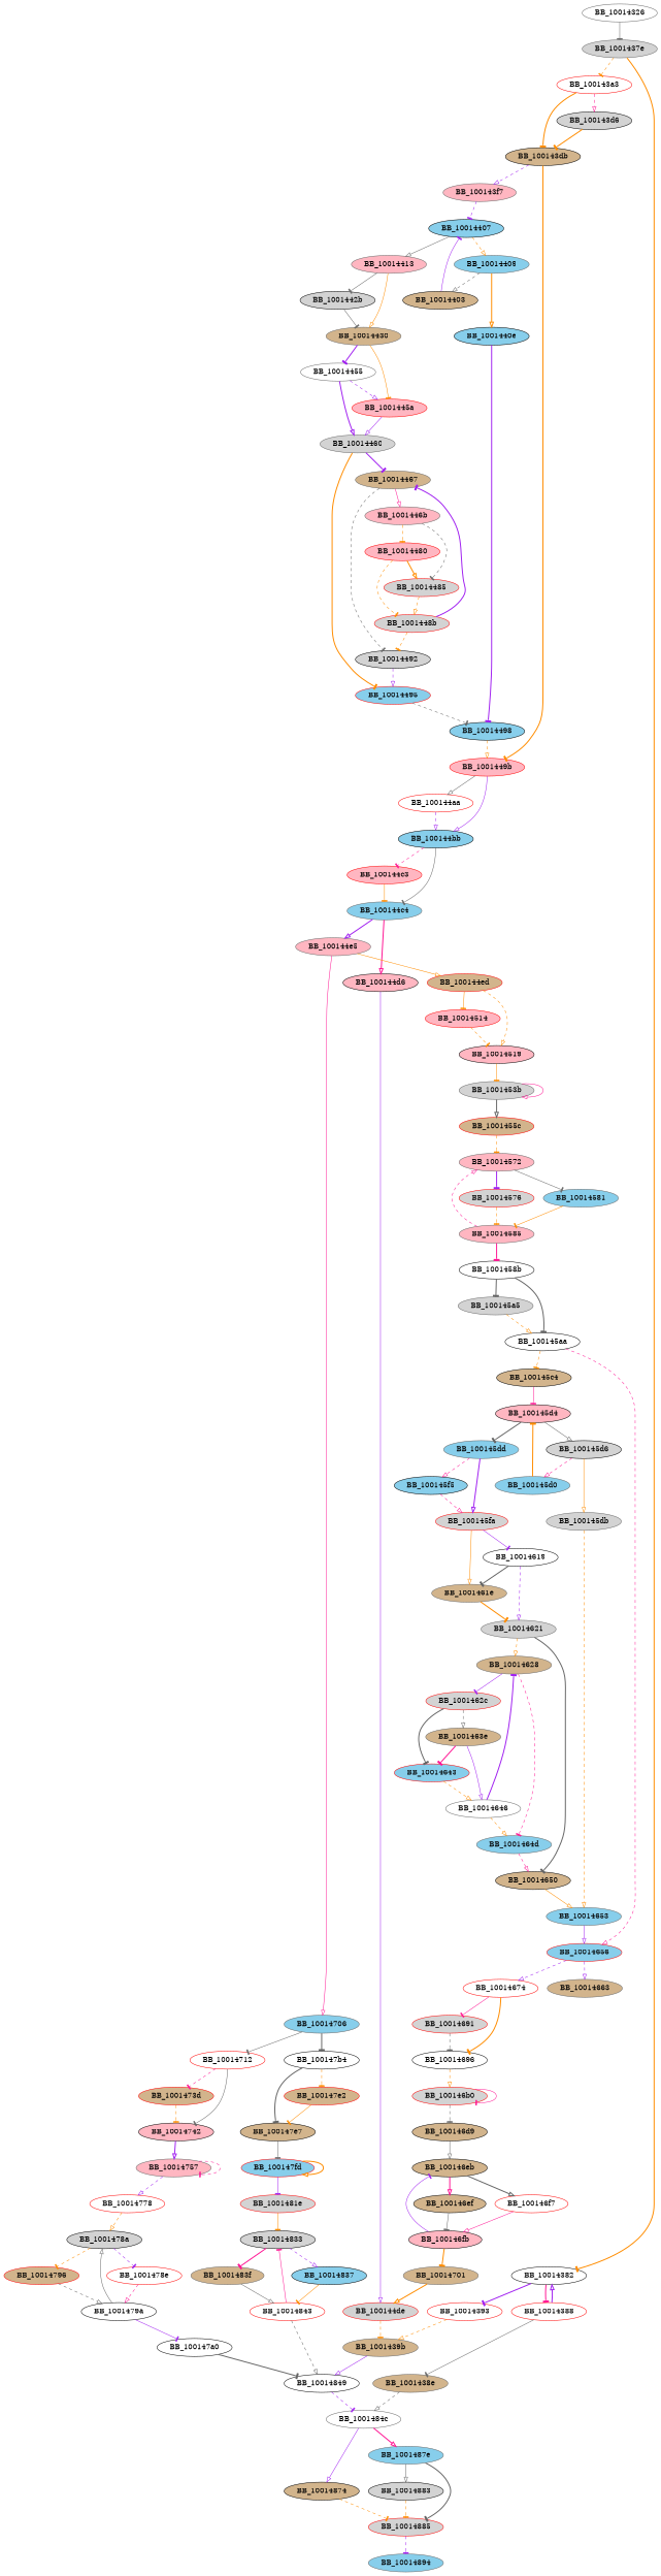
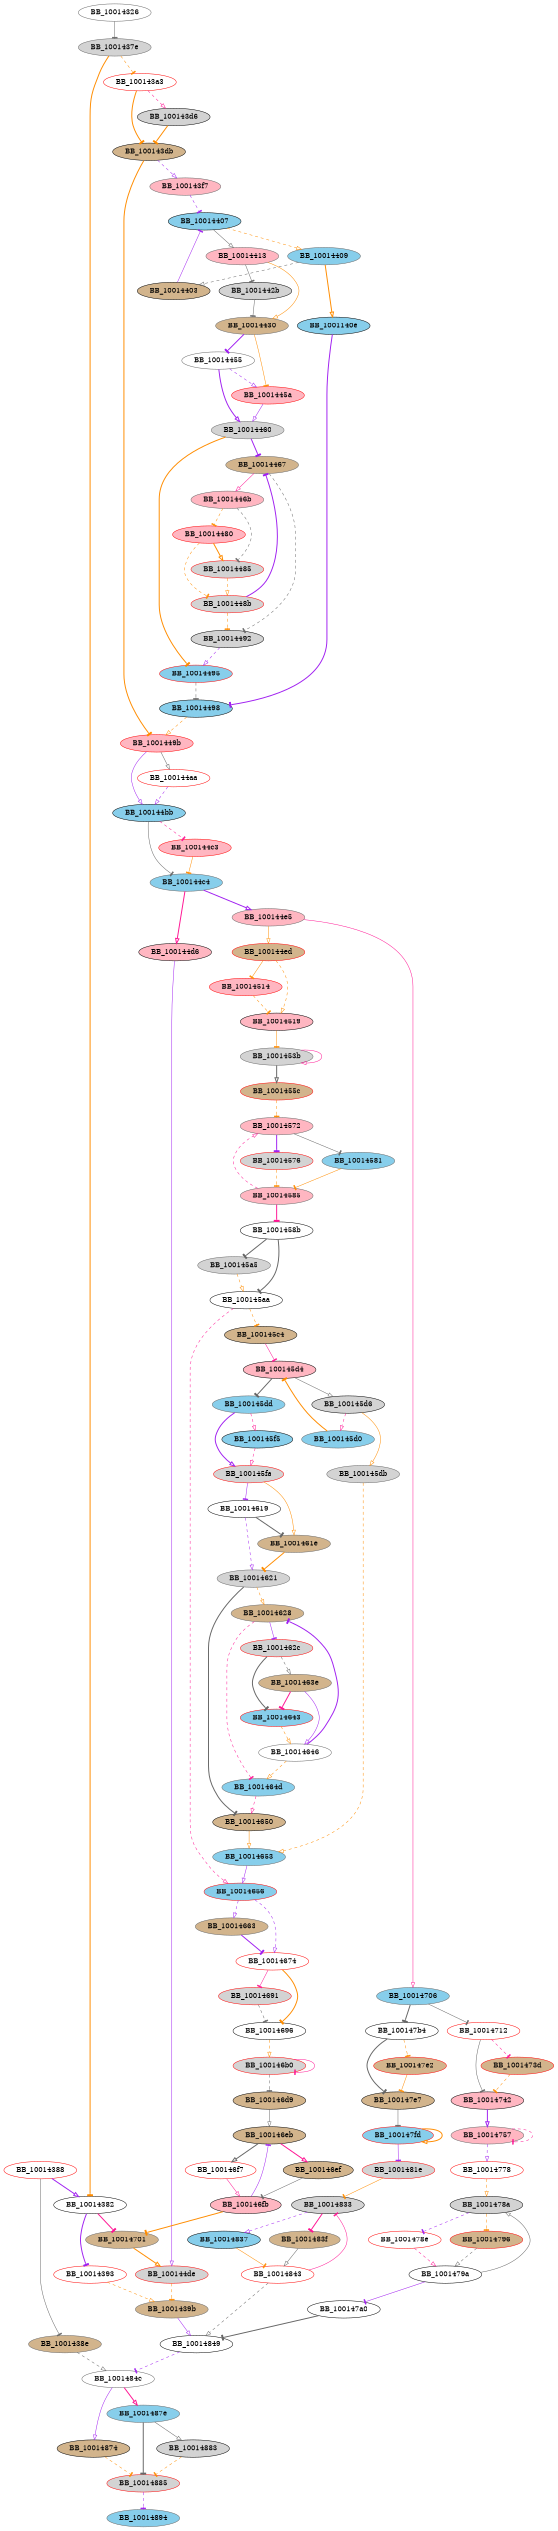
  digraph {
    node [color=gray40 fillcolor=tan style=filled]
    edge [arrowhead=tee color=darkorange style=dashed]
    BB_1001437e [fillcolor=lightgrey]
    BB_10014326 [fillcolor=white]
    BB_100143a3 [color=red fillcolor=white]
    BB_10014382 [color=black fillcolor=white]
    BB_100143d6 [color=black fillcolor=lightgrey]
    BB_100143db [color=black]
    BB_10014388 [color=red fillcolor=white]
    BB_10014393 [color=red fillcolor=white]
    BB_100143f7 [fillcolor=lightpink]
    BB_1001449b [color=red fillcolor=lightpink]
    BB_1001438e
    BB_1001439b
    BB_1001484c [fillcolor=white]
    BB_10014849 [color=black fillcolor=white]
    BB_10014874 [color=black]
    BB_1001487e [fillcolor=skyblue]
    BB_10014885 [color=red fillcolor=lightgrey]
    BB_10014883 [color=black fillcolor=lightgrey]
    BB_10014407 [color=black fillcolor=skyblue]
    BB_100144aa [color=red fillcolor=white]
    BB_100144bb [color=black fillcolor=skyblue]
    BB_10014409 [fillcolor=skyblue]
    BB_10014413 [fillcolor=lightpink]
    BB_100144c3 [color=red fillcolor=lightpink]
    BB_100144c4 [fillcolor=skyblue]
    BB_10014403 [color=black]
-   BB_1001440e [color=black fillcolor=skyblue]
+   BB_1001440e [color=black fillcolor=skyblue label=BB_1001140e]
    BB_1001442b [color=black fillcolor=lightgrey]
    BB_10014430
    BB_10014498 [color=black fillcolor=skyblue]
    BB_10014455 [fillcolor=white]
    BB_1001445a [color=red fillcolor=lightpink]
    BB_10014460 [fillcolor=lightgrey]
    BB_10014467
    BB_10014495 [color=red fillcolor=skyblue]
    BB_1001446b [fillcolor=lightpink]
    BB_10014492 [color=black fillcolor=lightgrey]
    BB_10014480 [color=red fillcolor=lightpink]
    BB_10014485 [color=red fillcolor=lightgrey]
    BB_1001448b [color=red fillcolor=lightgrey]
    BB_100144d6 [color=black fillcolor=lightpink]
    BB_100144e5 [fillcolor=lightpink]
    BB_100144de [color=red fillcolor=lightgrey]
    BB_100144ed [color=red]
    BB_10014706 [fillcolor=skyblue]
    BB_10014514 [color=red fillcolor=lightpink]
    BB_10014519 [color=black fillcolor=lightpink]
    BB_10014712 [color=red fillcolor=white]
    BB_100147b4 [color=black fillcolor=white]
    BB_1001453b [fillcolor=lightgrey]
    BB_1001473d [color=red]
    BB_10014742 [color=black fillcolor=lightpink]
    BB_100147e2 [color=red]
    BB_100147e7 [color=black]
    BB_1001455c [color=red]
    BB_10014572 [fillcolor=lightpink]
    BB_10014576 [color=red fillcolor=lightgrey]
    BB_10014581 [fillcolor=skyblue]
    BB_10014585 [fillcolor=lightpink]
    BB_1001458b [color=black fillcolor=white]
    BB_100145a5 [fillcolor=lightgrey]
    BB_100145aa [color=black fillcolor=white]
    BB_100145c4 [color=black]
    BB_10014656 [color=red fillcolor=skyblue]
    BB_100145d4 [color=black fillcolor=lightpink]
    BB_10014663
    BB_10014674 [color=red fillcolor=white]
    BB_100145d6 [color=black fillcolor=lightgrey]
    BB_100145dd [fillcolor=skyblue]
    BB_10014691 [color=red fillcolor=lightgrey]
    BB_10014696 [color=black fillcolor=white]
    BB_100145d0 [fillcolor=skyblue]
    BB_100145db [fillcolor=lightgrey]
    BB_100145f5 [color=black fillcolor=skyblue]
    BB_100145fa [color=red fillcolor=lightgrey]
    BB_10014653 [fillcolor=skyblue]
    BB_10014619 [color=black fillcolor=white]
    BB_1001461e
    BB_10014621 [fillcolor=lightgrey]
    BB_10014628
    BB_10014650 [color=black]
    BB_1001462c [color=red fillcolor=lightgrey]
    BB_1001464d [fillcolor=skyblue]
    BB_1001463e
    BB_10014643 [color=red fillcolor=skyblue]
    BB_10014646 [fillcolor=white]
    BB_100146b0 [color=red fillcolor=lightgrey]
    BB_100146d9 [color=black]
    BB_100146eb [color=black]
    BB_100146ef [color=black]
    BB_100146f7 [color=red fillcolor=white]
    BB_100146fb [color=black fillcolor=lightpink]
    BB_10014701
    BB_10014757 [fillcolor=lightpink]
    BB_100147fd [color=red fillcolor=skyblue]
    BB_10014778 [color=red fillcolor=white]
    BB_1001478a [color=black fillcolor=lightgrey]
    BB_1001478e [color=red fillcolor=white]
    BB_10014796 [color=red]
    BB_1001479a [color=black fillcolor=white]
    BB_100147a0 [color=black fillcolor=white]
    BB_1001481e [color=red fillcolor=lightgrey]
    BB_10014833 [color=black fillcolor=lightgrey]
    BB_10014837 [color=black fillcolor=skyblue]
    BB_1001483f
    BB_10014843 [color=red fillcolor=white]
    BB_10014894 [fillcolor=skyblue]
    BB_1001437e -> BB_100143a3
    BB_1001437e -> BB_10014382 [style=bold]
    BB_10014326 -> BB_1001437e [color=gray40 style=solid]
    BB_100143a3 -> BB_100143d6 [arrowhead=onormal color=deeppink]
    BB_100143a3 -> BB_100143db [style=bold]
-   BB_10014382 -> BB_10014388 [color=deeppink style=bold]
+   BB_10014382 -> BB_10014701 [color=deeppink style=bold]
    BB_10014382 -> BB_10014393 [color=purple style=bold]
    BB_100143d6 -> BB_100143db [style=bold]
    BB_100143db -> BB_100143f7 [arrowhead=onormal color=purple]
    BB_100143db -> BB_1001449b [style=bold]
    BB_10014388 -> BB_10014382 [arrowhead=onormal color=purple style=bold]
    BB_10014388 -> BB_1001438e [color=gray40 style=solid]
    BB_10014393 -> BB_1001439b [arrowhead=onormal]
    BB_100143f7 -> BB_10014407 [color=purple]
    BB_1001449b -> BB_100144aa [arrowhead=onormal color=gray40 style=solid]
    BB_1001449b -> BB_100144bb [arrowhead=onormal color=purple style=solid]
    BB_1001438e -> BB_1001484c [arrowhead=onormal color=gray40]
    BB_1001439b -> BB_10014849 [arrowhead=onormal color=purple style=solid]
    BB_1001484c -> BB_10014874 [arrowhead=onormal color=purple style=solid]
    BB_1001484c -> BB_1001487e [arrowhead=onormal color=deeppink style=bold]
    BB_10014849 -> BB_1001484c [color=purple]
    BB_10014874 -> BB_10014885
    BB_1001487e -> BB_10014885 [color=gray40 style=bold]
    BB_1001487e -> BB_10014883 [arrowhead=onormal color=gray40 style=solid]
    BB_10014885 -> BB_10014894 [color=purple]
    BB_10014883 -> BB_10014885
    BB_10014407 -> BB_10014409 [arrowhead=onormal]
    BB_10014407 -> BB_10014413 [arrowhead=onormal color=gray40 style=solid]
    BB_100144aa -> BB_100144bb [arrowhead=onormal color=purple]
    BB_100144bb -> BB_100144c3 [color=deeppink]
    BB_100144bb -> BB_100144c4 [color=gray40 style=solid]
    BB_10014409 -> BB_10014403 [arrowhead=onormal color=gray40]
    BB_10014409 -> BB_1001440e [arrowhead=onormal style=bold]
    BB_10014413 -> BB_1001442b [color=gray40 style=solid]
    BB_10014413 -> BB_10014430 [arrowhead=onormal style=solid]
    BB_100144c3 -> BB_100144c4 [style=solid]
    BB_100144c4 -> BB_100144d6 [arrowhead=onormal color=deeppink style=bold]
    BB_100144c4 -> BB_100144e5 [arrowhead=onormal color=purple style=bold]
    BB_10014403 -> BB_10014407 [color=purple style=solid]
    BB_1001440e -> BB_10014498 [color=purple style=bold]
    BB_1001442b -> BB_10014430 [color=gray40 style=solid]
    BB_10014430 -> BB_10014455 [color=purple style=bold]
    BB_10014430 -> BB_1001445a [style=solid]
    BB_10014498 -> BB_1001449b [arrowhead=onormal]
    BB_10014455 -> BB_1001445a [arrowhead=onormal color=purple]
    BB_10014455 -> BB_10014460 [arrowhead=onormal color=purple style=bold]
    BB_1001445a -> BB_10014460 [arrowhead=onormal color=purple style=solid]
    BB_10014460 -> BB_10014467 [color=purple style=bold]
    BB_10014460 -> BB_10014495 [style=bold]
    BB_10014467 -> BB_1001446b [arrowhead=onormal color=deeppink style=solid]
    BB_10014467 -> BB_10014492 [color=gray40]
    BB_10014495 -> BB_10014498 [color=gray40]
    BB_1001446b -> BB_10014480
    BB_1001446b -> BB_10014485 [color=gray40]
    BB_10014492 -> BB_10014495 [arrowhead=onormal color=purple]
    BB_10014480 -> BB_10014485 [arrowhead=onormal style=bold]
    BB_10014480 -> BB_1001448b
    BB_10014485 -> BB_1001448b [arrowhead=onormal]
    BB_1001448b -> BB_10014467 [color=purple style=bold]
    BB_1001448b -> BB_10014492
    BB_100144d6 -> BB_100144de [arrowhead=onormal color=purple style=solid]
    BB_100144e5 -> BB_100144ed [arrowhead=onormal style=solid]
    BB_100144e5 -> BB_10014706 [arrowhead=onormal color=deeppink style=solid]
    BB_100144de -> BB_1001439b
    BB_100144ed -> BB_10014514 [style=solid]
    BB_100144ed -> BB_10014519 [arrowhead=onormal]
    BB_10014706 -> BB_10014712 [color=gray40 style=solid]
    BB_10014706 -> BB_100147b4 [color=gray40 style=bold]
    BB_10014514 -> BB_10014519
    BB_10014519 -> BB_1001453b [style=solid]
    BB_10014712 -> BB_1001473d [color=deeppink]
    BB_10014712 -> BB_10014742 [color=gray40 style=solid]
    BB_100147b4 -> BB_100147e2
    BB_100147b4 -> BB_100147e7 [color=gray40 style=bold]
    BB_1001453b -> BB_1001453b [arrowhead=onormal color=deeppink style=solid]
    BB_1001453b -> BB_1001455c [arrowhead=onormal color=gray40 style=bold]
    BB_1001473d -> BB_10014742
    BB_10014742 -> BB_10014757 [arrowhead=onormal color=purple style=bold]
    BB_100147e2 -> BB_100147e7 [style=solid]
    BB_100147e7 -> BB_100147fd [color=gray40 style=solid]
    BB_1001455c -> BB_10014572
    BB_10014572 -> BB_10014576 [color=purple style=bold]
    BB_10014572 -> BB_10014581 [color=gray40 style=solid]
    BB_10014576 -> BB_10014585
    BB_10014581 -> BB_10014585 [style=solid]
    BB_10014585 -> BB_10014572 [arrowhead=onormal color=deeppink]
    BB_10014585 -> BB_1001458b [color=deeppink style=bold]
    BB_1001458b -> BB_100145a5 [color=gray40 style=bold]
    BB_1001458b -> BB_100145aa [color=gray40 style=bold]
    BB_100145a5 -> BB_100145aa [arrowhead=onormal]
    BB_100145aa -> BB_100145c4
    BB_100145aa -> BB_10014656 [arrowhead=onormal color=deeppink]
    BB_100145c4 -> BB_100145d4 [color=deeppink style=solid]
    BB_10014656 -> BB_10014663 [arrowhead=onormal color=purple]
    BB_10014656 -> BB_10014674 [arrowhead=onormal color=purple]
    BB_100145d4 -> BB_100145d6 [arrowhead=onormal color=gray40 style=solid]
    BB_100145d4 -> BB_100145dd [color=gray40 style=bold]
+   BB_10014663 -> BB_10014674 [color=purple style=bold]
    BB_10014674 -> BB_10014691 [color=deeppink style=solid]
    BB_10014674 -> BB_10014696 [style=bold]
    BB_100145d6 -> BB_100145d0 [arrowhead=onormal color=deeppink]
    BB_100145d6 -> BB_100145db [arrowhead=onormal style=solid]
    BB_100145dd -> BB_100145f5 [arrowhead=onormal color=deeppink]
    BB_100145dd -> BB_100145fa [arrowhead=onormal color=purple style=bold]
    BB_10014691 -> BB_10014696 [color=gray40]
    BB_10014696 -> BB_100146b0 [arrowhead=onormal]
    BB_100145d0 -> BB_100145d4 [style=bold]
    BB_100145db -> BB_10014653 [arrowhead=onormal]
    BB_100145f5 -> BB_100145fa [arrowhead=onormal color=deeppink]
    BB_100145fa -> BB_10014619 [color=purple style=solid]
    BB_100145fa -> BB_1001461e [arrowhead=onormal style=solid]
    BB_10014653 -> BB_10014656 [arrowhead=onormal color=purple style=solid]
    BB_10014619 -> BB_1001461e [color=gray40 style=bold]
    BB_10014619 -> BB_10014621 [arrowhead=onormal color=purple]
    BB_1001461e -> BB_10014621 [style=bold]
    BB_10014621 -> BB_10014628 [arrowhead=onormal]
    BB_10014621 -> BB_10014650 [color=gray40 style=bold]
    BB_10014628 -> BB_1001462c [color=purple style=solid]
    BB_10014628 -> BB_1001464d [color=deeppink]
    BB_10014650 -> BB_10014653 [arrowhead=onormal style=solid]
    BB_1001462c -> BB_1001463e [arrowhead=onormal color=gray40]
    BB_1001462c -> BB_10014643 [color=gray40 style=bold]
    BB_1001464d -> BB_10014650 [arrowhead=onormal color=deeppink]
    BB_1001463e -> BB_10014643 [color=deeppink style=bold]
    BB_1001463e -> BB_10014646 [arrowhead=onormal color=purple style=solid]
    BB_10014643 -> BB_10014646 [arrowhead=onormal]
    BB_10014646 -> BB_10014628 [color=purple style=bold]
    BB_10014646 -> BB_1001464d [arrowhead=onormal]
    BB_100146b0 -> BB_100146b0 [color=deeppink style=solid]
    BB_100146b0 -> BB_100146d9 [color=gray40]
    BB_100146d9 -> BB_100146eb [arrowhead=onormal color=gray40 style=solid]
    BB_100146eb -> BB_100146ef [arrowhead=onormal color=deeppink style=bold]
    BB_100146eb -> BB_100146f7 [arrowhead=onormal color=gray40 style=bold]
    BB_100146ef -> BB_100146fb [color=gray40 style=solid]
    BB_100146f7 -> BB_100146fb [arrowhead=onormal color=deeppink style=solid]
    BB_100146fb -> BB_100146eb [color=purple style=solid]
    BB_100146fb -> BB_10014701 [style=bold]
    BB_10014701 -> BB_100144de [arrowhead=onormal style=bold]
    BB_10014757 -> BB_10014757 [color=deeppink]
    BB_10014757 -> BB_10014778 [arrowhead=onormal color=purple]
    BB_100147fd -> BB_100147fd [arrowhead=onormal style=bold]
    BB_100147fd -> BB_1001481e [color=purple style=solid]
    BB_10014778 -> BB_1001478a [arrowhead=onormal]
    BB_1001478a -> BB_1001478e [color=purple]
    BB_1001478a -> BB_10014796
    BB_1001478e -> BB_1001479a [arrowhead=onormal color=deeppink]
    BB_10014796 -> BB_1001479a [arrowhead=onormal color=gray40]
    BB_1001479a -> BB_1001478a [arrowhead=onormal color=gray40 style=solid]
    BB_1001479a -> BB_100147a0 [color=purple style=solid]
    BB_100147a0 -> BB_10014849 [color=gray40 style=bold]
    BB_1001481e -> BB_10014833 [style=solid]
    BB_10014833 -> BB_10014837 [arrowhead=onormal color=purple]
    BB_10014833 -> BB_1001483f [color=deeppink style=bold]
    BB_10014837 -> BB_10014843 [style=solid]
    BB_1001483f -> BB_10014843 [arrowhead=onormal color=gray40 style=solid]
    BB_10014843 -> BB_10014849 [arrowhead=onormal color=gray40]
    BB_10014843 -> BB_10014833 [color=deeppink style=solid]
  }
